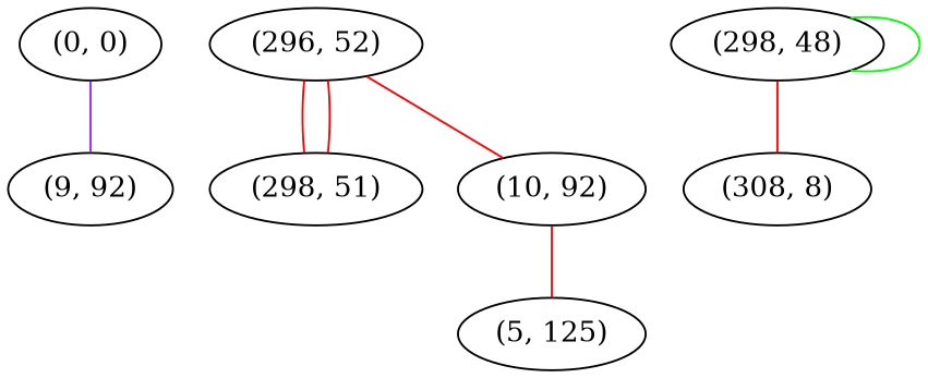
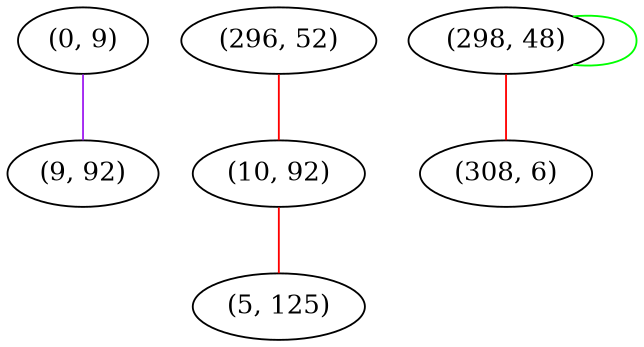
  graph {
    edge [color=red weight=1]
-   "(0, 0)"
+   "(0, 0)" [label="(0, 9)"]
    "(9, 92)"
    n3 [label="(296, 52)"]
-   "(298, 51)"
    "(10, 92)"
    "(5, 125)"
    "(298, 48)"
-   "(308, 6)" [label="(308, 8)"]
+   "(308, 6)"
    "(0, 0)" -- "(9, 92)" [color=purple weight=4]
-   n3 -- "(298, 51)"
-   n3 -- "(298, 51)"
    n3 -- "(10, 92)"
    "(10, 92)" -- "(5, 125)"
    "(298, 48)" -- "(298, 48)" [color=green weight=2]
    "(298, 48)" -- "(308, 6)"
  }
